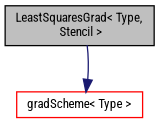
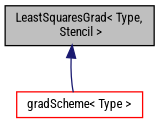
  digraph {
    fontname="Roboto Condensed"
    node [fontname="Roboto Condensed" fontsize=10 shape=record]
    n1 [color=black fillcolor=grey75 fontcolor=black height=0.2 label="LeastSquaresGrad\< Type,\l Stencil \>" style=filled width=0.4]
    n2 [color=red height=0.2 label="gradScheme\< Type \>" width=0.4]
-   n2 -> n1 [color=midnightblue dir=back fontname="Roboto Condensed" fontsize=10 labelfontname=FreeSans labelfontsize=10 style=solid]
+   n1 -> n2 [color=midnightblue dir=back fontname="Roboto Condensed" fontsize=10 labelfontname=FreeSans labelfontsize=10 style=solid]
  }
